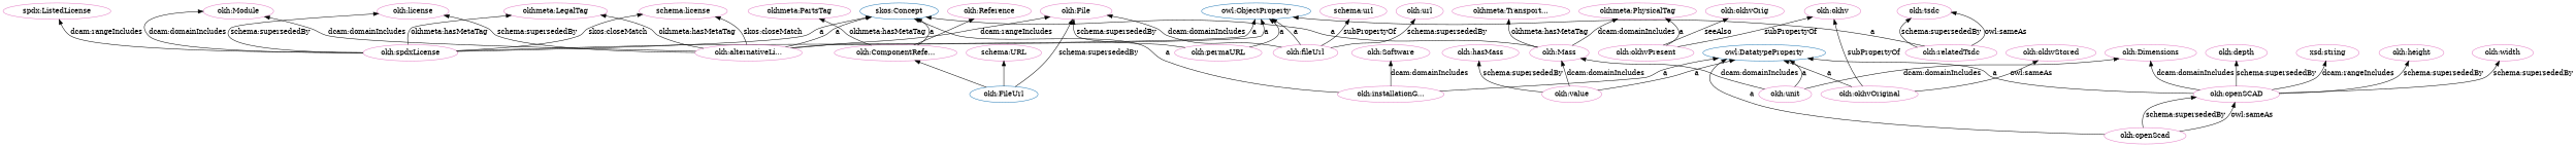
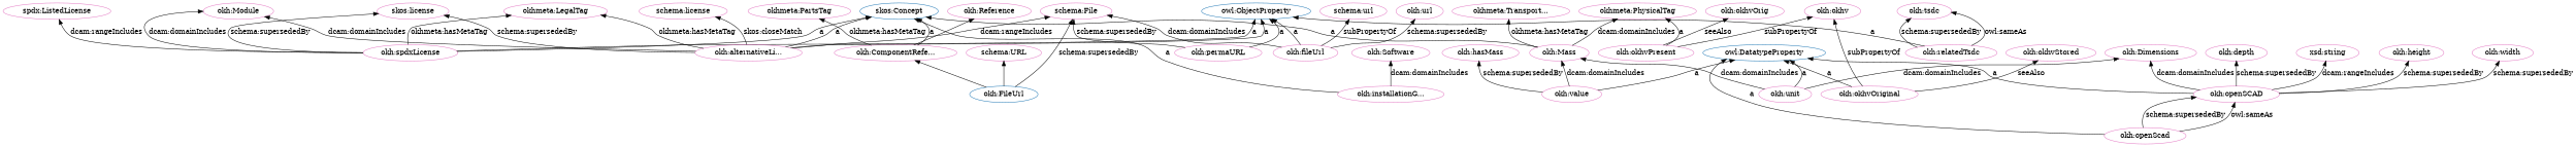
  digraph {
    rankdir=BT
    node [color="#e377c2" fillcolor="#e377c2"]
    n1 [color="#1f77b4" fillcolor="#1f77b4" height=.3 label="owl:ObjectProperty"]
    n2 [height=.3 label="okh:Mass"]
    n3 [color="#1f77b4" fillcolor="#1f77b4" height=.3 label="skos:Concept"]
    n4 [height=.3 label="okhmeta:Transport..."]
    n5 [height=.3 label="okhmeta:PhysicalTag"]
    n6 [color="#1f77b4" fillcolor="#1f77b4" height=.3 label="owl:DatatypeProperty"]
    n7 [color="#1f77b4" fillcolor="#1f77b4" height=.3 label="okh:FileUrl"]
    n8 [height=.3 label="okh:ComponentRefe..."]
    n9 [height=.3 label="schema:URL"]
-   n10 [height=.3 label="okh:File"]
+   n10 [height=.3 label="schema:File"]
    n11 [height=.3 label="okh:Reference"]
    n12 [height=.3 label="okhmeta:PartsTag"]
    n13 [height=.3 label="schema:url"]
    n14 [height=.3 label="okh:permaURL"]
    n15 [height=.3 label="okh:spdxLicense"]
    n16 [height=.3 label="okhmeta:LegalTag"]
    n17 [height=.3 label="okh:Module"]
    n18 [height=.3 label="spdx:ListedLicense"]
    n19 [height=.3 label="schema:license"]
-   n20 [height=.3 label="okh:license"]
+   n20 [height=.3 label="skos:license"]
    n21 [height=.3 label="okh:okhvOriginal"]
    n22 [height=.3 label="okh:okhv"]
    n23 [height=.3 label="okh:okhvStored"]
    n24 [height=.3 label="okh:Software"]
    n25 [height=.3 label="okh:openSCAD"]
    n26 [height=.3 label="okh:depth"]
    n27 [height=.3 label="okh:Dimensions"]
    n28 [height=.3 label="xsd:string"]
    n29 [height=.3 label="okh:height"]
    n30 [height=.3 label="okh:width"]
    n31 [height=.3 label="okh:value"]
    n32 [height=.3 label="okh:hasMass"]
    n33 [height=.3 label="okh:unit"]
    n34 [height=.3 label="okh:okhvPresent"]
    n35 [height=.3 label="okh:okhvOrig"]
    n36 [height=.3 label="okh:openScad"]
    n37 [height=.3 label="okh:relatedTsdc"]
    n38 [height=.3 label="okh:tsdc"]
    n39 [height=.3 label="okh:alternativeLi..."]
    n40 [height=.3 label="okh:installationG..."]
    n41 [height=.3 label="okh:fileUrl"]
    n42 [height=.3 label="okh:url"]
    n2 -> n3 [label=a]
    n2 -> n4 [label="okhmeta:hasMetaTag"]
    n2 -> n5 [label="dcam:domainIncludes"]
    n7 -> n8
    n7 -> n9
    n7 -> n10 [label="schema:supersededBy"]
    n8 -> n3 [label=a]
    n8 -> n11
    n8 -> n12 [label="okhmeta:hasMetaTag"]
    n14 -> n1 [label=a]
    n14 -> n10 [label="schema:supersededBy"]
    n15 -> n1 [label=a]
    n15 -> n3 [label=a]
    n15 -> n16 [label="okhmeta:hasMetaTag"]
    n15 -> n17 [label="dcam:domainIncludes"]
    n15 -> n18 [label="dcam:rangeIncludes"]
-   n15 -> n19 [label="skos:closeMatch"]
    n15 -> n20 [label="schema:supersededBy"]
    n21 -> n6 [label=a]
    n21 -> n22 [label=subPropertyOf]
-   n21 -> n23 [label="owl:sameAs"]
+   n21 -> n23 [label=seeAlso]
    n25 -> n6 [label=a]
    n25 -> n26 [label="schema:supersededBy"]
    n25 -> n27 [label="dcam:domainIncludes"]
    n25 -> n28 [label="dcam:rangeIncludes"]
    n25 -> n29 [label="schema:supersededBy"]
    n25 -> n30 [label="schema:supersededBy"]
    n31 -> n2 [label="dcam:domainIncludes"]
    n31 -> n6 [label=a]
    n31 -> n32 [label="schema:supersededBy"]
    n33 -> n2 [label="dcam:domainIncludes"]
    n33 -> n6 [label=a]
    n33 -> n27 [label="dcam:domainIncludes"]
    n34 -> n5 [label=a]
    n34 -> n22 [label=subPropertyOf]
    n34 -> n35 [label=seeAlso]
    n36 -> n6 [label=a]
    n36 -> n25 [label="schema:supersededBy"]
    n36 -> n25 [label="owl:sameAs"]
    n37 -> n1 [label=a]
    n37 -> n38 [label="owl:sameAs"]
    n37 -> n38 [label="schema:supersededBy"]
    n39 -> n1 [label=a]
    n39 -> n3 [label=a]
    n39 -> n10 [label="dcam:rangeIncludes"]
    n39 -> n16 [label="okhmeta:hasMetaTag"]
    n39 -> n17 [label="dcam:domainIncludes"]
    n39 -> n19 [label="skos:closeMatch"]
    n39 -> n20 [label="schema:supersededBy"]
    n40 -> n3 [label=a]
-   n40 -> n6 [label=a]
    n40 -> n24 [label="dcam:domainIncludes"]
    n41 -> n1 [label=a]
    n41 -> n10 [label="dcam:domainIncludes"]
    n41 -> n13 [label=subPropertyOf]
    n41 -> n42 [label="schema:supersededBy"]
  }
